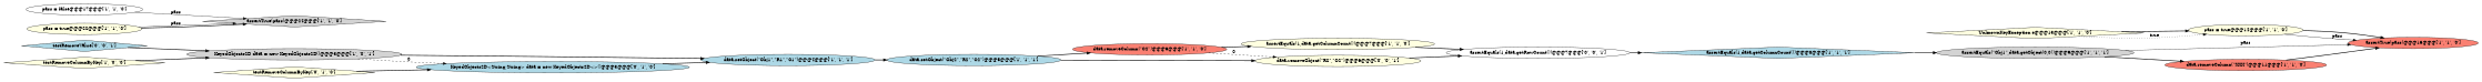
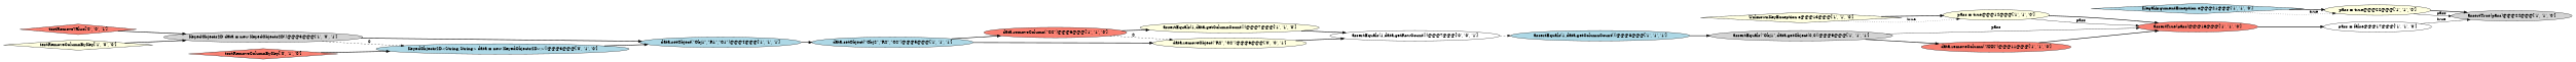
  digraph {
    fontname="DejaVu Serif"
    rankdir=LR
    node [fillcolor=lightyellow fontname="DejaVu Serif" shape=ellipse style=filled]
    edge [fontname="DejaVu Serif" style=bold]
    n1 [fillcolor=salmon label="data.removeColumn(\"C2\")@@@6@@@['1', '1', '0']"]
    n2 [label="assertEquals(1,data.getColumnCount())@@@7@@@['1', '1', '0']"]
    n3 [label="data.removeObject(\"R2\",\"C2\")@@@6@@@['0', '0', '1']"]
    n4 [fillcolor=white label="assertEquals(1,data.getRowCount())@@@7@@@['0', '0', '1']"]
    n5 [fillcolor=salmon label="assertTrue(pass)@@@16@@@['1', '1', '0']"]
    n6 [fillcolor=white label="pass = false@@@17@@@['1', '1', '0']"]
-   n7 [fillcolor=lightgrey label="assertTrue(pass)@@@24@@@['1', '1', '0']" shape=diamond]
+   n7 [fillcolor=lightgrey label="assertTrue(pass)@@@24@@@['1', '1', '0']"]
    n8 [fillcolor=lightgrey label="assertEquals(\"Obj1\",data.getObject(0,0))@@@9@@@['1', '1', '1']"]
    n9 [fillcolor=salmon label="data.removeColumn(\"XXX\")@@@11@@@['1', '1', '0']"]
-   n10 [fillcolor=lightblue label="assertEquals(1,data.getColumnCount())@@@8@@@['1', '1', '1']" shape=diamond]
+   n10 [fillcolor=lightblue label="assertEquals(1,data.getColumnCount())@@@8@@@['1', '1', '1']"]
    n11 [fillcolor=lightblue label="data.setObject(\"Obj2\",\"R2\",\"C2\")@@@5@@@['1', '1', '1']"]
    n12 [label="UnknownKeyException e@@@13@@@['1', '1', '0']" shape=diamond]
    n13 [label="pass = true@@@14@@@['1', '1', '0']"]
    n14 [label="pass = true@@@22@@@['1', '1', '0']"]
    n15 [fillcolor=lightblue label="KeyedObjects2D<String,String> data = new KeyedObjects2D<>()@@@3@@@['0', '1', '0']"]
    n16 [fillcolor=lightblue label="data.setObject(\"Obj1\",\"R1\",\"C1\")@@@4@@@['1', '1', '1']"]
-   n17 [fillcolor=lightblue label="testRemoveValue['0', '0', '1']" shape=diamond]
+   n17 [fillcolor=salmon label="testRemoveValue['0', '0', '1']" shape=diamond]
    n18 [fillcolor=lightgrey label="KeyedObjects2D data = new KeyedObjects2D()@@@3@@@['1', '0', '1']"]
    n19 [label="testRemoveColumnByKey['1', '0', '0']" shape=diamond]
-   n20 [label="testRemoveColumnByKey['0', '1', '0']" shape=diamond]
+   n20 [fillcolor=salmon label="testRemoveColumnByKey['0', '1', '0']" shape=diamond]
+   n21 [fillcolor=lightblue label="IllegalArgumentException e@@@21@@@['1', '1', '0']" shape=diamond]
    n1 -> n2
    n1 -> n3 [label=0 style=dashed]
    n2 -> n4
    n3 -> n4
-   n4 -> n10
-   n6 -> n7 [label=pass style=solid]
+   n4 -> n10 [style=dashed]
+   n5 -> n6
+   n6 -> n7 [label=true style=solid]
    n8 -> n5 [label=pass style=solid]
    n8 -> n9
    n9 -> n5
    n10 -> n8
    n11 -> n1
    n11 -> n3
    n12 -> n13
    n12 -> n13 [label=true style=dotted]
    n13 -> n5
    n13 -> n5 [label=pass style=solid]
    n14 -> n7 [label=pass style=solid]
    n14 -> n7
    n15 -> n16
    n16 -> n11
    n17 -> n18
    n18 -> n15 [label=0 style=dashed]
    n18 -> n16
    n19 -> n18
    n20 -> n15
+   n21 -> n14 [label=true style=dotted]
+   n21 -> n14
  }
